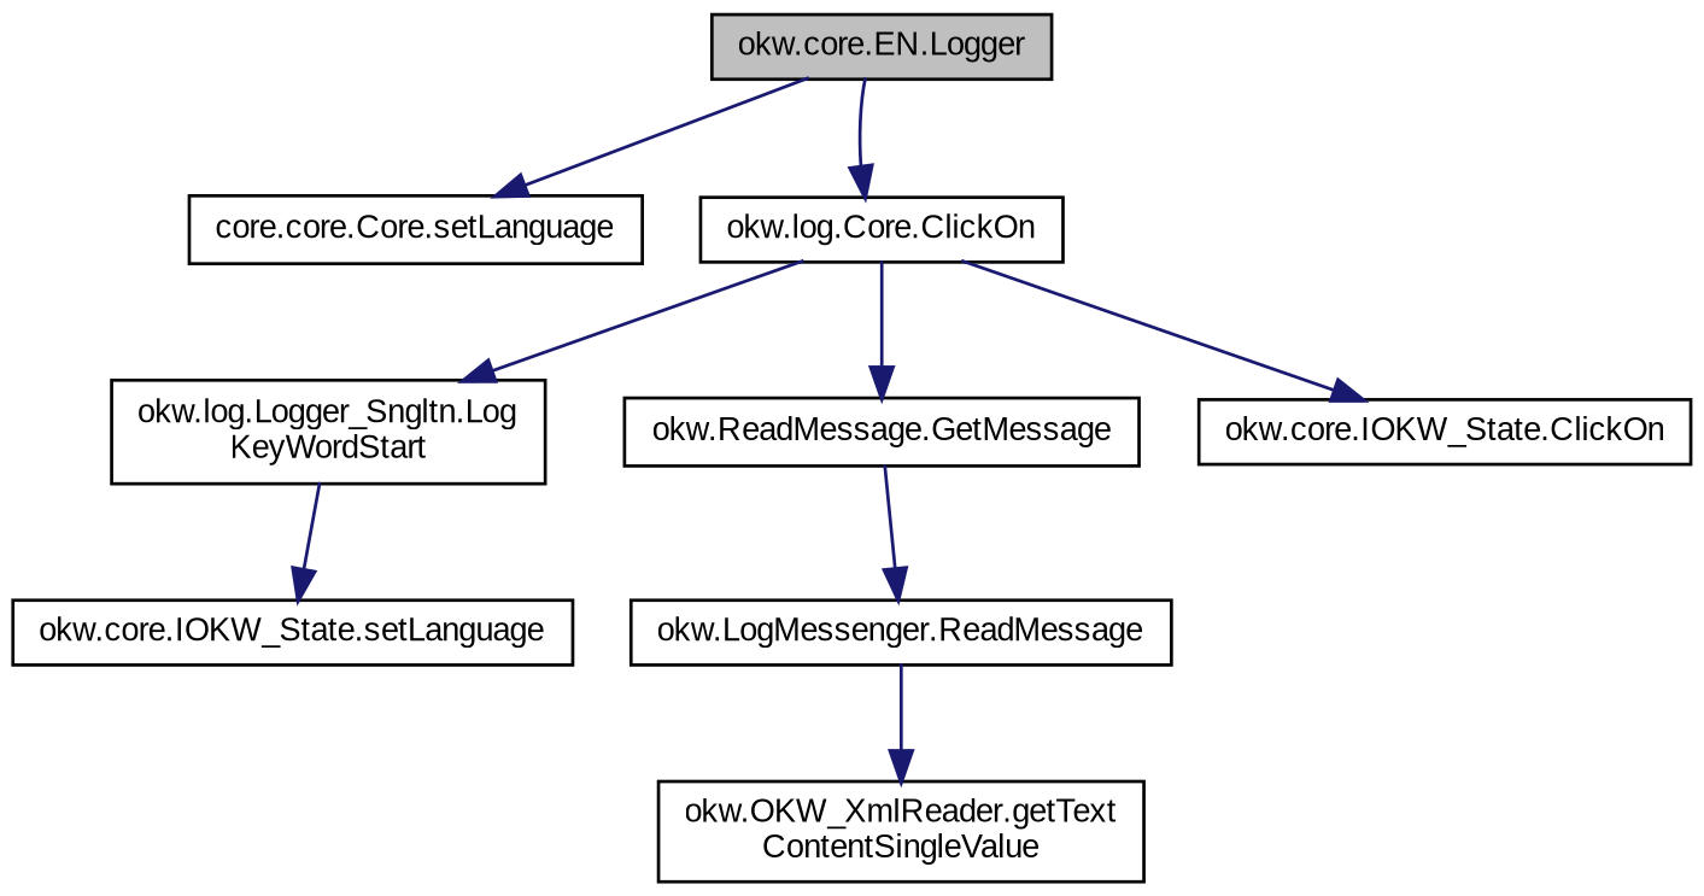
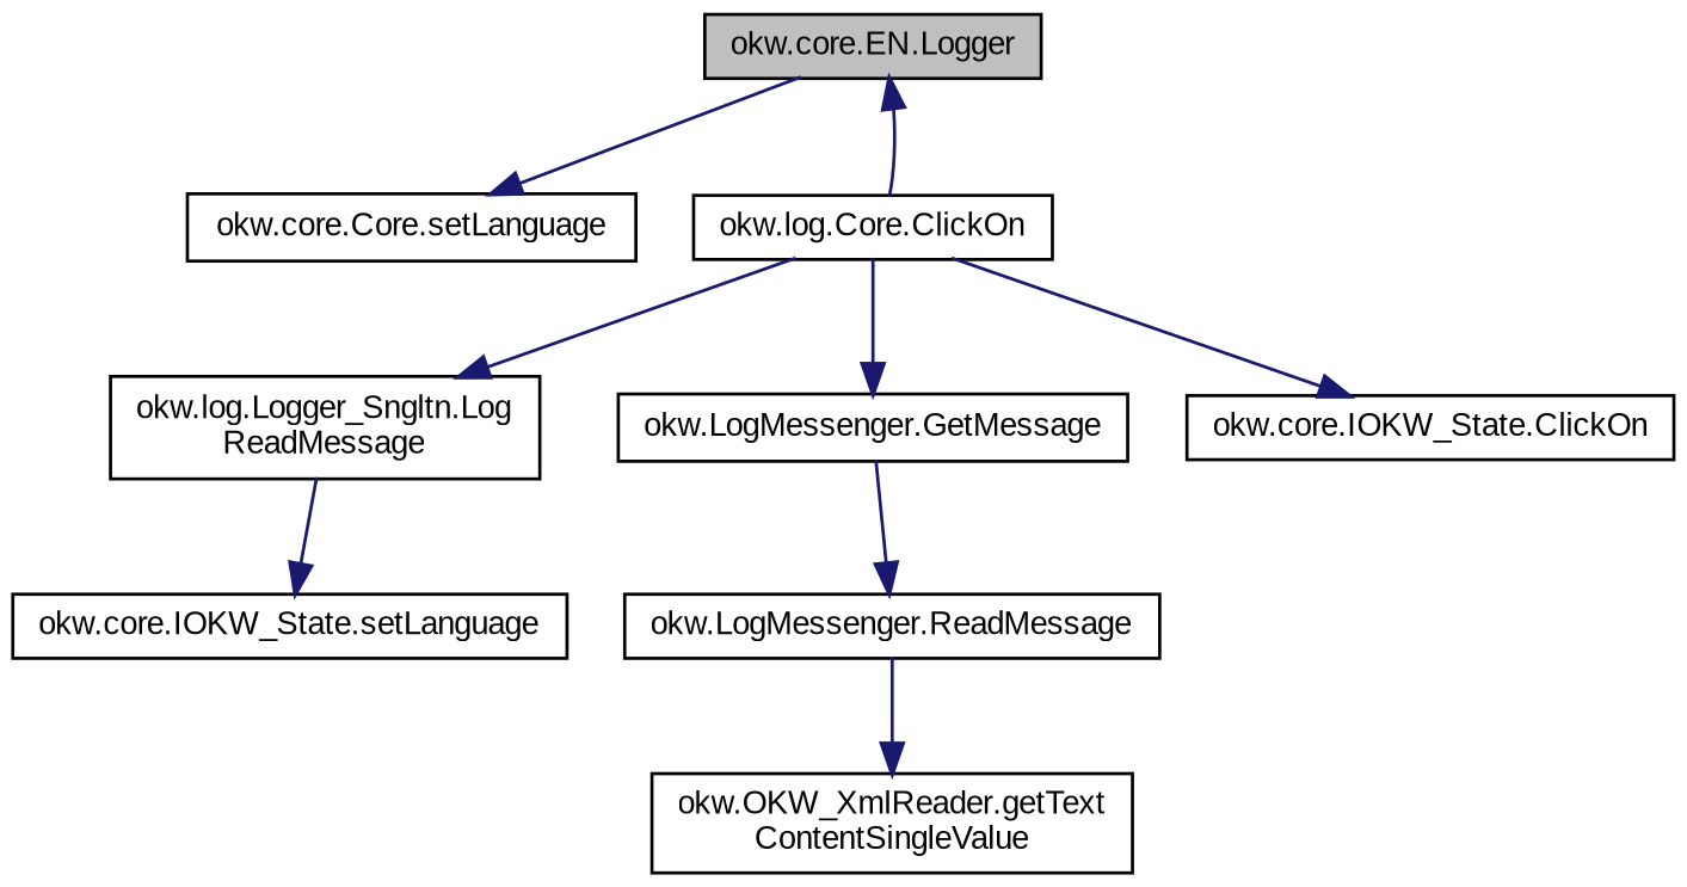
  digraph {
    fontname="Liberation Sans"
    rankdir=TB
    node [color=black fillcolor=white fontname="Liberation Sans" fontsize=10 shape=record style=filled]
    edge [color=midnightblue fontname="Liberation Sans" fontsize=10 labelfontname=Helvetica labelfontsize=10 style=solid]
    n1 [fillcolor=grey75 fontcolor=black height=0.2 label="okw.core.EN.Logger" width=0.4]
-   n2 [height=0.2 label="core.core.Core.setLanguage" width=0.4]
+   n2 [height=0.2 label="okw.core.Core.setLanguage" width=0.4]
    n3 [height=0.2 label="okw.log.Core.ClickOn" width=0.4]
-   n4 [height=0.2 label="okw.log.Logger_Sngltn.Log\lKeyWordStart" width=0.4]
-   n5 [height=0.2 label="okw.ReadMessage.GetMessage" width=0.4]
+   n4 [height=0.2 label="okw.log.Logger_Sngltn.Log\lReadMessage" width=0.4]
+   n5 [height=0.2 label="okw.LogMessenger.GetMessage" width=0.4]
    n6 [height=0.2 label="okw.core.IOKW_State.ClickOn" width=0.4]
    n7 [height=0.2 label="okw.core.IOKW_State.setLanguage" width=0.4]
    n8 [height=0.2 label="okw.LogMessenger.ReadMessage" width=0.4]
    n9 [height=0.2 label="okw.OKW_XmlReader.getText\lContentSingleValue" width=0.4]
    n1 -> n2
-   n1 -> n3
+   n3 -> n1
    n3 -> n4
    n3 -> n5
    n3 -> n6
    n4 -> n7
    n5 -> n8
    n8 -> n9
  }
